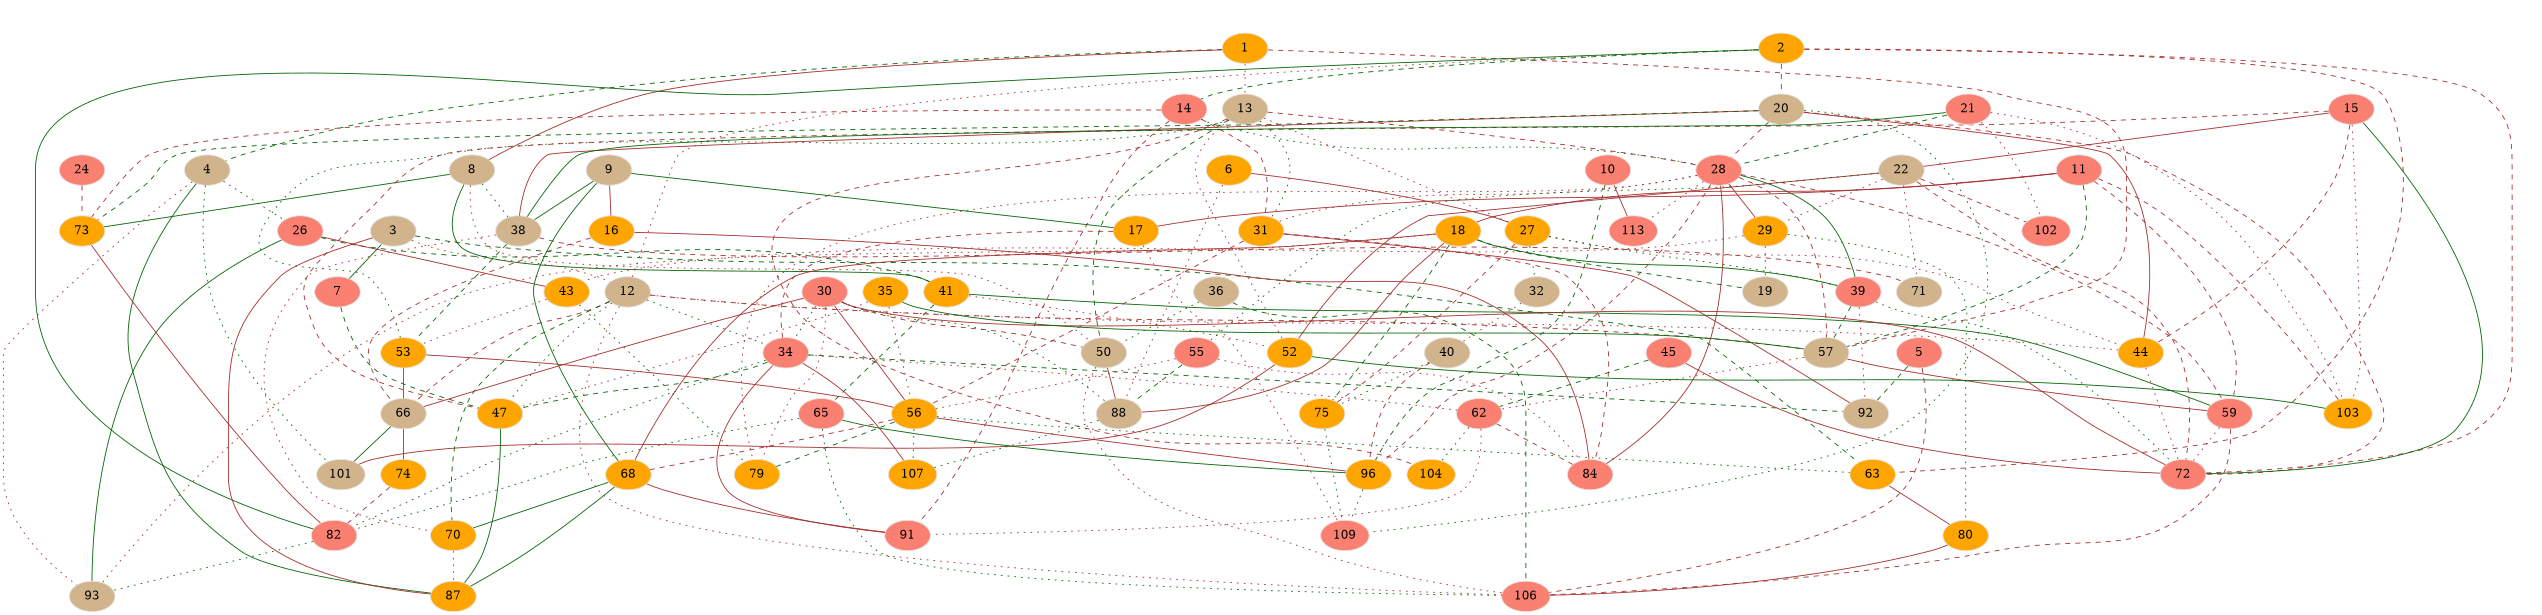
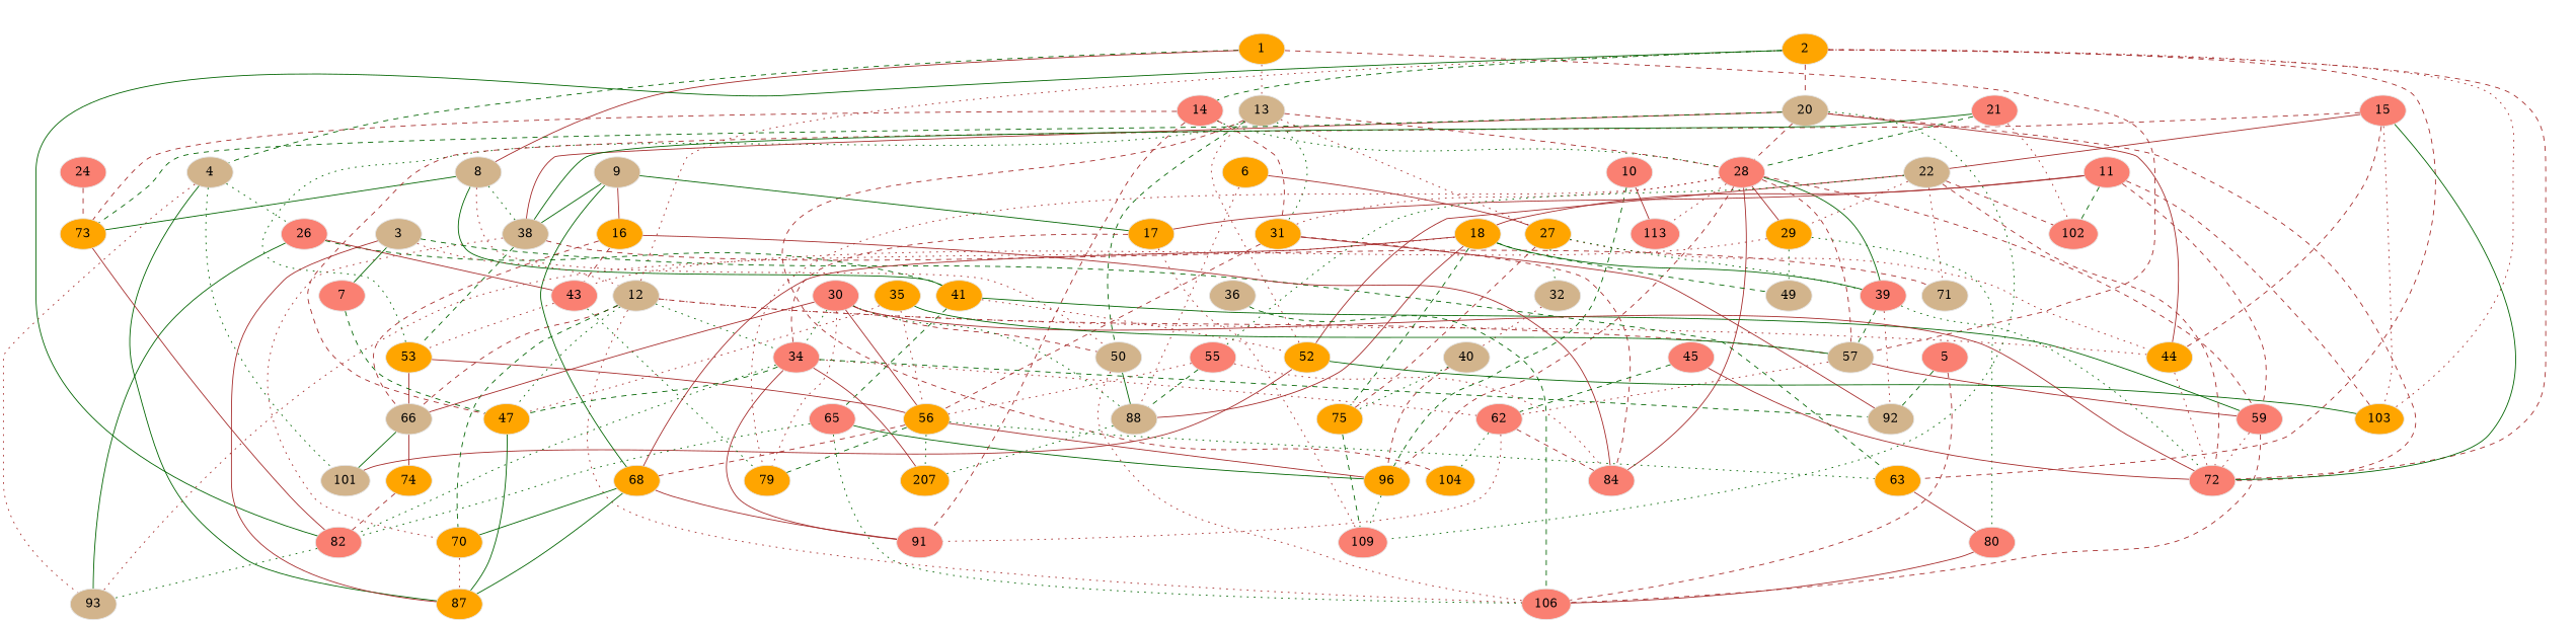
  graph {
    node [color=gray90 fillcolor=orange style=filled]
    edge [color=brown style=dotted]
    4 [fillcolor=tan super="+42"]
    87
    26 [fillcolor=salmon super="+69"]
    93 [fillcolor=tan]
    101 [fillcolor=tan]
    1
    8 [fillcolor=tan super="+114"]
    13 [fillcolor=tan super="+33"]
    57 [fillcolor=tan super="+99"]
    38 [fillcolor=tan super="+61"]
    41 [super="+51"]
    50 [fillcolor=tan super="+94"]
    73
    27
    28 [fillcolor=salmon super="+98"]
    31 [super="+112"]
    52
    53 [super="+60"]
    104
    n20 [fillcolor=salmon label=59 super="+83"]
    62 [fillcolor=salmon super="+116"]
    2 [super="+54"]
    12 [fillcolor=tan super="+46"]
    14 [fillcolor=salmon super="+48"]
    20 [fillcolor=tan super="+115"]
    63 [super="+86"]
    72 [fillcolor=salmon super="+111"]
    82 [fillcolor=salmon super="+110"]
    106 [fillcolor=salmon super="+108"]
    47 [super="+90"]
    34 [fillcolor=salmon super="+37"]
    44
    66 [fillcolor=tan super="+77"]
    70
    91 [fillcolor=salmon]
    109 [fillcolor=salmon super="+118"]
-   80
+   80 [fillcolor=salmon]
    3 [fillcolor=tan super="+105"]
    7 [fillcolor=salmon]
-   43
+   43 [fillcolor=salmon]
    92 [fillcolor=tan]
    5 [fillcolor=salmon]
    6
    88 [fillcolor=tan super="+97"]
    39 [fillcolor=salmon super="+95"]
    75
    32 [fillcolor=tan]
-   107
+   107 [label=207]
    71 [fillcolor=tan]
    65 [fillcolor=salmon super="+81"]
    9 [fillcolor=tan super="+64"]
    16
    17
    68 [super="+78"]
    84 [fillcolor=salmon]
    40 [fillcolor=tan super="+59"]
    96
    10 [fillcolor=salmon]
    113 [fillcolor=salmon]
    11 [fillcolor=salmon super="+23"]
    18 [super="+100"]
    103
-   49 [fillcolor=tan label=19]
+   49 [fillcolor=tan]
    74
    29 [super="+89"]
    79
    56 [super="+67"]
    22 [fillcolor=tan super="+25"]
    102 [fillcolor=salmon]
    55 [fillcolor=salmon]
    15 [fillcolor=salmon]
    24 [fillcolor=salmon]
    21 [fillcolor=salmon super="+85"]
    30 [fillcolor=salmon super="+117"]
    35
    36 [fillcolor=tan]
    45 [fillcolor=salmon]
    4 -- 87 [color=darkgreen style=solid]
    4 -- 26 [color=darkgreen]
    4 -- 93
    4 -- 101 [color=darkgreen]
    26 -- 93 [color=darkgreen style=solid]
    26 -- 41 [color=darkgreen style=dashed]
    26 -- 43 [style=solid]
    1 -- 4 [color=darkgreen style=dashed]
    1 -- 8 [style=solid]
    1 -- 13
    1 -- 57 [style=dashed weight=2]
    8 -- 38 [color=darkgreen]
    8 -- 41 [color=darkgreen style=solid]
    8 -- 50
    8 -- 73 [color=darkgreen style=solid]
    13 -- 50 [color=darkgreen style=dashed]
    13 -- 27
    13 -- 28 [style=dashed]
    13 -- 31 [color=darkgreen]
    13 -- 52
    13 -- 53 [color=darkgreen]
    13 -- 104 [style=dashed]
    57 -- n20 [style=solid]
    57 -- 62
    38 -- 53 [color=darkgreen style=dashed]
    38 -- 70
    38 -- 71 [style=dashed]
    41 -- 52
    41 -- n20 [color=darkgreen style=solid]
    41 -- 65 [color=darkgreen style=dashed]
    50 -- 106
-   50 -- 88 [style=solid]
+   50 -- 88 [color=darkgreen style=solid]
    73 -- 82 [style=solid]
    27 -- 44
    27 -- 39 [color=darkgreen]
    27 -- 75 [style=dashed]
    27 -- 32 [color=darkgreen]
    28 -- 57 [style=dashed]
    28 -- 31
    28 -- n20 [style=dashed]
    28 -- 39 [color=darkgreen style=solid]
    28 -- 84 [style=solid]
    28 -- 96 [style=dashed]
    28 -- 113
    28 -- 29 [style=solid]
    28 -- 79
    31 -- 92 [style=solid]
    31 -- 84 [style=dashed]
    31 -- 56 [style=dashed]
    52 -- 101 [style=solid]
    52 -- 103 [color=darkgreen style=solid]
    53 -- 66 [style=solid]
    53 -- 56 [style=solid]
    n20 -- 72
    n20 -- 106 [style=dashed]
    62 -- 104 [color=darkgreen]
    62 -- 91
    62 -- 84 [style=dashed]
    2 -- 12
    2 -- 14 [color=darkgreen style=dashed]
    2 -- 20 [style=dashed]
    2 -- 63 [style=dashed]
    2 -- 72 [style=dashed]
    2 -- 82 [color=darkgreen style=solid]
    12 -- 57 [style=dashed]
    12 -- 106
    12 -- 47 [color=darkgreen]
    12 -- 34 [color=darkgreen]
    12 -- 44
    12 -- 66 [style=dashed]
    12 -- 70 [color=darkgreen style=dashed]
    14 -- 73 [style=dashed]
    14 -- 28 [color=darkgreen]
    14 -- 31 [style=dashed]
    14 -- 91 [style=dashed]
    20 -- 38 [style=solid]
    20 -- 73 [color=darkgreen style=dashed]
    20 -- 28 [style=dashed]
    20 -- 72 [style=dashed]
    20 -- 44 [style=solid]
    20 -- 109 [color=darkgreen]
    63 -- 80 [style=solid]
    82 -- 93 [color=darkgreen]
    47 -- 87 [color=darkgreen style=solid]
    34 -- 62
    34 -- 82 [color=darkgreen]
    34 -- 47 [color=darkgreen style=dashed]
    34 -- 91 [style=solid]
    34 -- 92 [color=darkgreen style=dashed]
    34 -- 107 [style=solid]
    44 -- 72
    66 -- 101 [color=darkgreen style=solid]
    66 -- 74 [style=solid]
    70 -- 87
    80 -- 106 [style=solid]
    3 -- 87 [style=solid]
    3 -- 12
    3 -- 63 [color=darkgreen style=dashed weight=2]
    3 -- 7 [color=darkgreen style=solid]
    7 -- 47 [color=darkgreen style=dashed]
    43 -- 53
    43 -- 79 [color=darkgreen]
    5 -- 106 [style=dashed]
    5 -- 92 [color=darkgreen style=dashed]
    6 -- 27 [style=solid]
    6 -- 88
    88 -- 107 [color=darkgreen]
    39 -- 57 [color=darkgreen style=dashed]
    39 -- 72 [color=darkgreen]
    39 -- 92
-   75 -- 109 [color=darkgreen]
+   75 -- 109 [color=darkgreen style=dashed]
    32 -- 40
    65 -- 82 [color=darkgreen]
    65 -- 106 [color=darkgreen]
    65 -- 96 [color=darkgreen style=solid]
    9 -- 38 [color=darkgreen style=solid]
    9 -- 16 [style=solid]
    9 -- 17 [color=darkgreen style=solid]
    9 -- 68 [color=darkgreen style=solid]
    16 -- 66 [style=dashed]
+   16 -- 43 [style=dashed]
    16 -- 84 [style=solid]
    17 -- 34 [style=dashed]
    17 -- 109
    68 -- 87 [color=darkgreen style=solid]
    68 -- 70 [color=darkgreen style=solid]
    68 -- 91 [style=solid]
    40 -- 75 [color=darkgreen]
    40 -- 96 [style=dashed]
    96 -- 109 [color=darkgreen]
    10 -- 96 [color=darkgreen style=dashed]
    10 -- 113 [style=solid]
-   11 -- 57 [color=darkgreen style=dashed]
+   11 -- 102 [color=darkgreen style=dashed]
    11 -- n20 [style=dashed]
    11 -- 17 [style=solid]
    11 -- 18 [style=solid]
    11 -- 103 [style=dashed]
    18 -- 93
    18 -- 88 [style=solid]
    18 -- 39 [color=darkgreen style=solid]
    18 -- 75 [color=darkgreen style=dashed]
    18 -- 68 [style=solid]
    18 -- 49 [color=darkgreen style=dashed]
    74 -- 82 [style=dashed]
    29 -- 80 [color=darkgreen]
    29 -- 43
    29 -- 49 [color=darkgreen]
    56 -- 63 [color=darkgreen]
    56 -- 107 [color=darkgreen]
    56 -- 68 [style=dashed]
    56 -- 96 [style=solid]
    56 -- 79 [color=darkgreen style=dashed]
    22 -- 52 [style=solid]
    22 -- 72 [style=dashed]
    22 -- 71
    22 -- 29
    22 -- 102 [style=dashed]
    22 -- 55 [color=darkgreen]
    55 -- 88 [color=darkgreen style=dashed]
    55 -- 84
    55 -- 56
    15 -- 72 [color=darkgreen style=solid]
    15 -- 47 [style=dashed]
    15 -- 44 [style=dashed]
    15 -- 103
    15 -- 22 [style=solid]
    24 -- 73 [style=dashed]
    21 -- 38 [color=darkgreen style=solid]
    21 -- 28 [color=darkgreen style=dashed]
-   21 -- 103
+   2 -- 103
    21 -- 102
    30 -- 50 [style=dashed]
    30 -- 72 [style=solid]
    30 -- 34 [color=darkgreen]
    30 -- 66 [style=solid]
    30 -- 88 [color=darkgreen]
    30 -- 79
    30 -- 56 [style=solid]
    35 -- 57 [color=darkgreen style=solid]
    35 -- 47
    35 -- 56
-   36 -- 50 [color=darkgreen]
    36 -- 106 [color=darkgreen style=dashed]
    45 -- 62 [color=darkgreen style=dashed]
    45 -- 72 [style=solid]
  }
